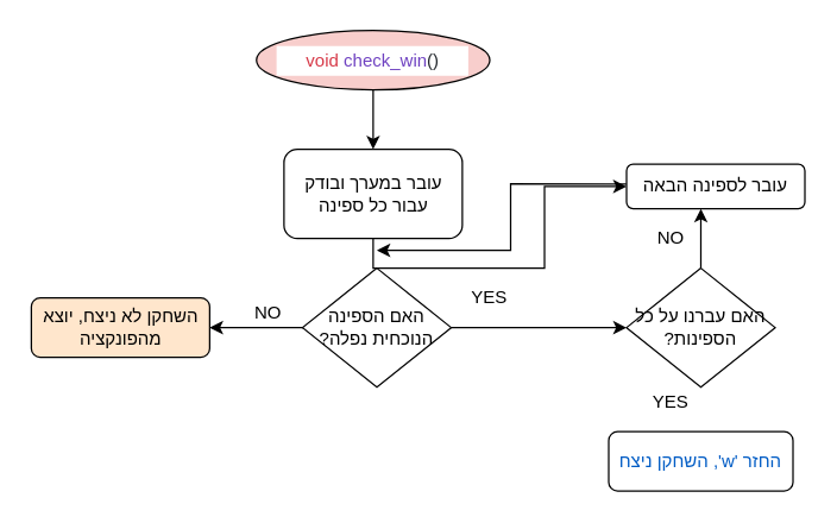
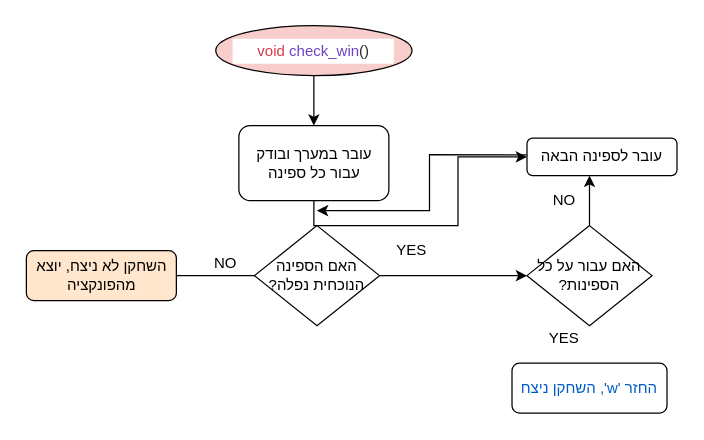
  <mxCell id="0" />
  <mxCell id="1" parent="0" />
  <mxCell id="2" style="edgeStyle=orthogonalEdgeStyle;rounded=0;orthogonalLoop=1;jettySize=auto;html=1;exitX=0.5;exitY=1;exitDx=0;exitDy=0;entryX=0.5;entryY=0;entryDx=0;entryDy=0;" edge="1" parent="1" source="3" target="5"><mxGeometry relative="1" as="geometry" /></mxCell>
  <mxCell id="3" value="&lt;table class=&quot;highlight tab-size js-file-line-container&quot; style=&quot;box-sizing: border-box ; border-collapse: collapse ; border-spacing: 0px ; color: rgb(36 , 41 , 46) ; font-family: , &amp;#34;blinkmacsystemfont&amp;#34; , &amp;#34;segoe ui&amp;#34; , &amp;#34;helvetica&amp;#34; , &amp;#34;arial&amp;#34; , sans-serif , &amp;#34;apple color emoji&amp;#34; , &amp;#34;segoe ui emoji&amp;#34; , &amp;#34;segoe ui symbol&amp;#34; ; font-size: 14px ; white-space: normal ; background-color: rgb(255 , 255 , 255)&quot;&gt;&lt;tbody style=&quot;box-sizing: border-box&quot;&gt;&lt;tr style=&quot;box-sizing: border-box&quot;&gt;&lt;/tr&gt;&lt;tr style=&quot;box-sizing: border-box&quot;&gt;&lt;td id=&quot;LC82&quot; class=&quot;blob-code blob-code-inner js-file-line&quot; style=&quot;box-sizing: border-box ; padding: 0px 10px ; line-height: 20px ; position: relative ; vertical-align: top ; font-family: , &amp;#34;consolas&amp;#34; , &amp;#34;liberation mono&amp;#34; , &amp;#34;menlo&amp;#34; , &amp;#34;courier&amp;#34; , monospace ; font-size: 12px ; overflow: visible ; white-space: pre ; overflow-wrap: normal&quot;&gt;&lt;table class=&quot;highlight tab-size js-file-line-container&quot; style=&quot;box-sizing: border-box ; border-collapse: collapse ; border-spacing: 0px ; font-family: , &amp;#34;blinkmacsystemfont&amp;#34; , &amp;#34;segoe ui&amp;#34; , &amp;#34;helvetica&amp;#34; , &amp;#34;arial&amp;#34; , sans-serif , &amp;#34;apple color emoji&amp;#34; , &amp;#34;segoe ui emoji&amp;#34; , &amp;#34;segoe ui symbol&amp;#34; ; font-size: 14px ; white-space: normal&quot;&gt;&lt;tbody style=&quot;box-sizing: border-box&quot;&gt;&lt;tr style=&quot;box-sizing: border-box&quot;&gt;&lt;/tr&gt;&lt;tr style=&quot;box-sizing: border-box&quot;&gt;&lt;td id=&quot;LC189&quot; class=&quot;blob-code blob-code-inner js-file-line&quot; style=&quot;box-sizing: border-box ; padding: 0px 10px ; line-height: 20px ; position: relative ; vertical-align: top ; font-family: , &amp;#34;consolas&amp;#34; , &amp;#34;liberation mono&amp;#34; , &amp;#34;menlo&amp;#34; , &amp;#34;courier&amp;#34; , monospace ; font-size: 12px ; overflow: visible ; white-space: pre ; overflow-wrap: normal&quot;&gt;&lt;span class=&quot;pl-k&quot; style=&quot;box-sizing: border-box ; color: rgb(215 , 58 , 73)&quot;&gt;void&lt;/span&gt; &lt;span class=&quot;pl-en&quot; style=&quot;box-sizing: border-box ; color: rgb(111 , 66 , 193)&quot;&gt;check_win&lt;/span&gt;()&lt;/td&gt;&lt;/tr&gt;&lt;tr style=&quot;box-sizing: border-box&quot;&gt;&lt;td id=&quot;L190&quot; class=&quot;blob-num js-line-number&quot; style=&quot;box-sizing: border-box ; padding: 0px 10px ; color: rgba(27 , 31 , 35 , 0.3) ; cursor: pointer ; font-family: , &amp;#34;consolas&amp;#34; , &amp;#34;liberation mono&amp;#34; , &amp;#34;menlo&amp;#34; , &amp;#34;courier&amp;#34; , monospace ; font-size: 12px ; line-height: 20px ; min-width: 50px ; text-align: right ; vertical-align: top ; white-space: nowrap ; width: 50.4px&quot;&gt;&lt;/td&gt;&lt;/tr&gt;&lt;/tbody&gt;&lt;/table&gt;&lt;/td&gt;&lt;/tr&gt;&lt;/tbody&gt;&lt;/table&gt;" style="ellipse;whiteSpace=wrap;html=1;fillColor=#f8cecc;" vertex="1" parent="1"><mxGeometry x="172" y="20" width="157" height="40" as="geometry" /></mxCell>
  <mxCell id="4" style="edgeStyle=orthogonalEdgeStyle;rounded=0;orthogonalLoop=1;jettySize=auto;html=1;exitX=0.5;exitY=1;exitDx=0;exitDy=0;" edge="1" parent="1" source="5" target="8"><mxGeometry relative="1" as="geometry" /></mxCell>
  <mxCell id="5" value="עובר במערך ובודק עבור כל ספינה" style="rounded=1;whiteSpace=wrap;html=1;" vertex="1" parent="1"><mxGeometry x="190.5" y="100" width="120" height="60" as="geometry" /></mxCell>
  <mxCell id="6" value="&lt;div style=&quot;direction: rtl&quot;&gt;&lt;span style=&quot;background-color: rgb(255 , 255 , 255) ; white-space: pre ; color: rgb(0 , 92 , 197)&quot;&gt;החזר 'w', השחקן ניצח&lt;/span&gt;&lt;/div&gt;" style="rounded=1;whiteSpace=wrap;html=1;" vertex="1" parent="1"><mxGeometry x="409" y="290" width="124" height="40" as="geometry" /></mxCell>
  <mxCell id="7" style="edgeStyle=orthogonalEdgeStyle;rounded=0;orthogonalLoop=1;jettySize=auto;html=1;exitX=0;exitY=0.5;exitDx=0;exitDy=0;" edge="1" parent="1"><mxGeometry relative="1" as="geometry"><mxPoint x="253" y="168" as="targetPoint" /><mxPoint x="420.833" y="123.333" as="sourcePoint" /><Array as="points"><mxPoint x="343" y="123" /><mxPoint x="343" y="168" /></Array></mxGeometry></mxCell>
  <mxCell id="8" value="עובר לספינה הבאה" style="rounded=1;whiteSpace=wrap;html=1;" vertex="1" parent="1"><mxGeometry x="421" y="110" width="120" height="30" as="geometry" /></mxCell>
- <mxCell id="9" style="edgeStyle=orthogonalEdgeStyle;rounded=0;orthogonalLoop=1;jettySize=auto;html=1;exitX=0;exitY=0.5;exitDx=0;exitDy=0;entryX=1;entryY=0.5;entryDx=0;entryDy=0;" edge="1" parent="1" source="11" target="14"><mxGeometry relative="1" as="geometry" /></mxCell>
+ <mxCell id="9" style="edgeStyle=orthogonalEdgeStyle;rounded=0;orthogonalLoop=1;jettySize=auto;html=1;exitX=0;exitY=0.5;exitDx=0;exitDy=0;entryX=1;entryY=0.5;entryDx=0;entryDy=0;endArrow=none;" edge="1" parent="1" source="11" target="14"><mxGeometry relative="1" as="geometry" /></mxCell>
  <mxCell id="10" value="" style="edgeStyle=orthogonalEdgeStyle;rounded=0;orthogonalLoop=1;jettySize=auto;html=1;" edge="1" parent="1" source="11" target="13"><mxGeometry relative="1" as="geometry" /></mxCell>
  <mxCell id="11" value="&lt;div style=&quot;direction: rtl&quot;&gt;&lt;span&gt;האם הספינה הנוכחית נפלה?&lt;/span&gt;&lt;/div&gt;" style="rhombus;whiteSpace=wrap;html=1;" vertex="1" parent="1"><mxGeometry x="203" y="180" width="100" height="80" as="geometry" /></mxCell>
  <mxCell id="12" style="edgeStyle=orthogonalEdgeStyle;rounded=0;orthogonalLoop=1;jettySize=auto;html=1;" edge="1" parent="1" source="13"><mxGeometry relative="1" as="geometry"><mxPoint x="471" y="140" as="targetPoint" /></mxGeometry></mxCell>
- <mxCell id="13" value="&lt;div style=&quot;direction: rtl&quot;&gt;&lt;span&gt;האם עברנו על כל הספינות?&lt;/span&gt;&lt;/div&gt;" style="rhombus;whiteSpace=wrap;html=1;" vertex="1" parent="1"><mxGeometry x="421" y="180" width="100" height="80" as="geometry" /></mxCell>
+ <mxCell id="13" value="&lt;div style=&quot;direction: rtl&quot;&gt;&lt;span&gt;האם עבור על כל הספינות?&lt;/span&gt;&lt;/div&gt;" style="rhombus;whiteSpace=wrap;html=1;" vertex="1" parent="1"><mxGeometry x="421" y="180" width="100" height="80" as="geometry" /></mxCell>
  <mxCell id="14" value="השחקן לא ניצח, יוצא מהפונקציה" style="rounded=1;whiteSpace=wrap;html=1;fillColor=#ffe6cc;" vertex="1" parent="1"><mxGeometry x="20.5" y="200" width="120" height="40" as="geometry" /></mxCell>
  <mxCell id="15" value="YES&lt;br&gt;" style="text;html=1;strokeColor=none;fillColor=none;align=center;verticalAlign=middle;whiteSpace=wrap;rounded=0;" vertex="1" parent="1"><mxGeometry x="309" y="190" width="40" height="20" as="geometry" /></mxCell>
  <mxCell id="16" value="NO&lt;br&gt;" style="text;html=1;strokeColor=none;fillColor=none;align=center;verticalAlign=middle;whiteSpace=wrap;rounded=0;" vertex="1" parent="1"><mxGeometry x="159.5" y="200" width="40" height="20" as="geometry" /></mxCell>
  <mxCell id="17" value="YES&lt;br&gt;" style="text;html=1;strokeColor=none;fillColor=none;align=center;verticalAlign=middle;whiteSpace=wrap;rounded=0;" vertex="1" parent="1"><mxGeometry x="431" y="260" width="40" height="20" as="geometry" /></mxCell>
  <mxCell id="18" value="NO&lt;br&gt;" style="text;html=1;strokeColor=none;fillColor=none;align=center;verticalAlign=middle;whiteSpace=wrap;rounded=0;" vertex="1" parent="1"><mxGeometry x="431" y="150" width="40" height="20" as="geometry" /></mxCell>
